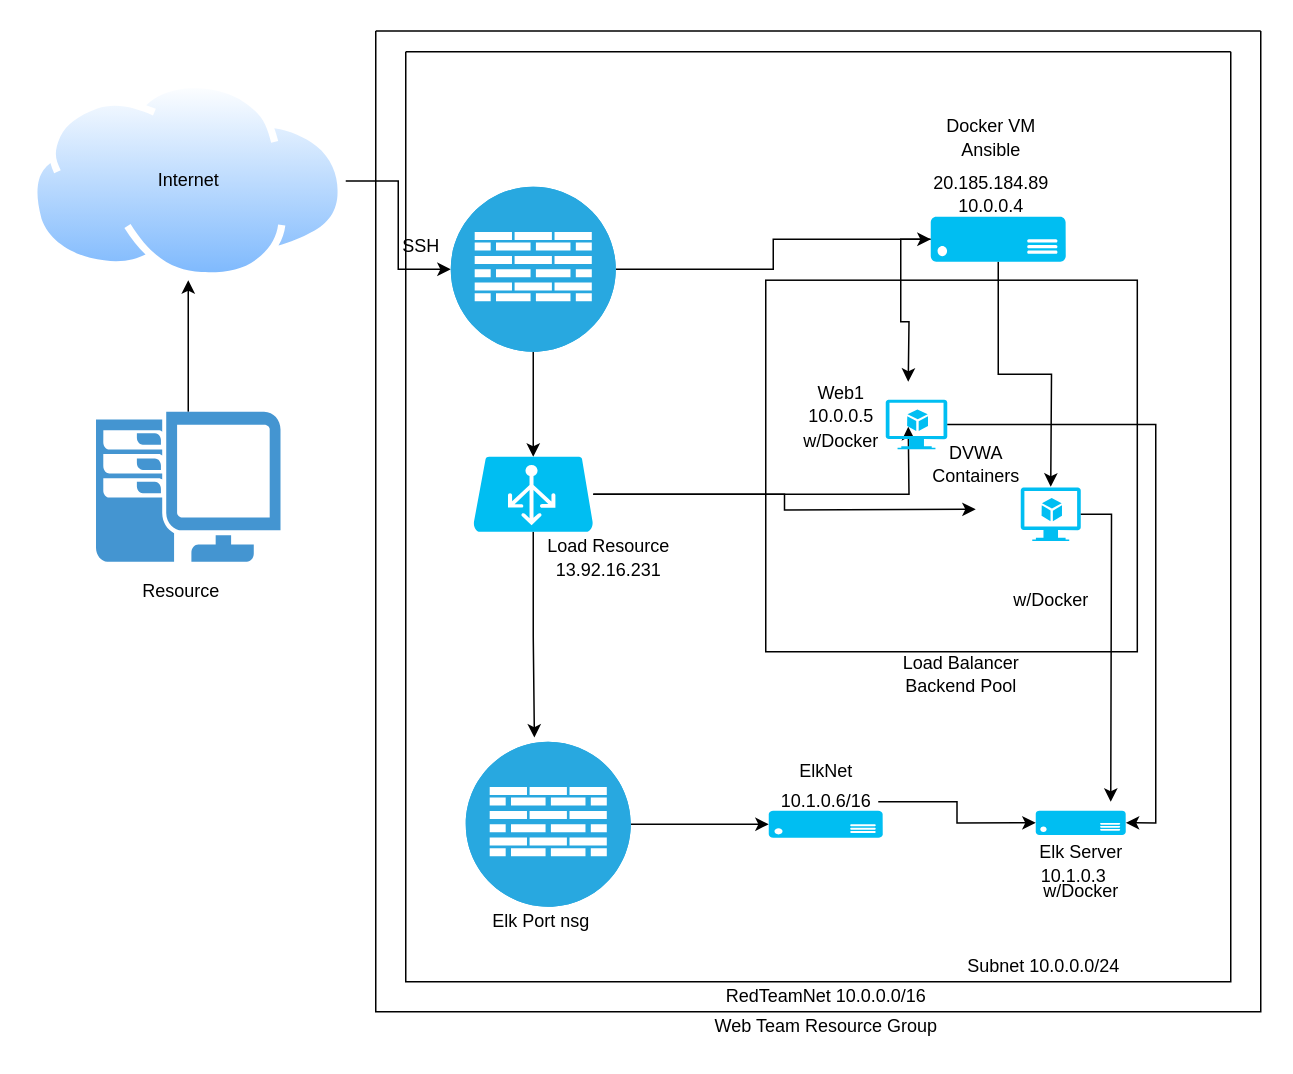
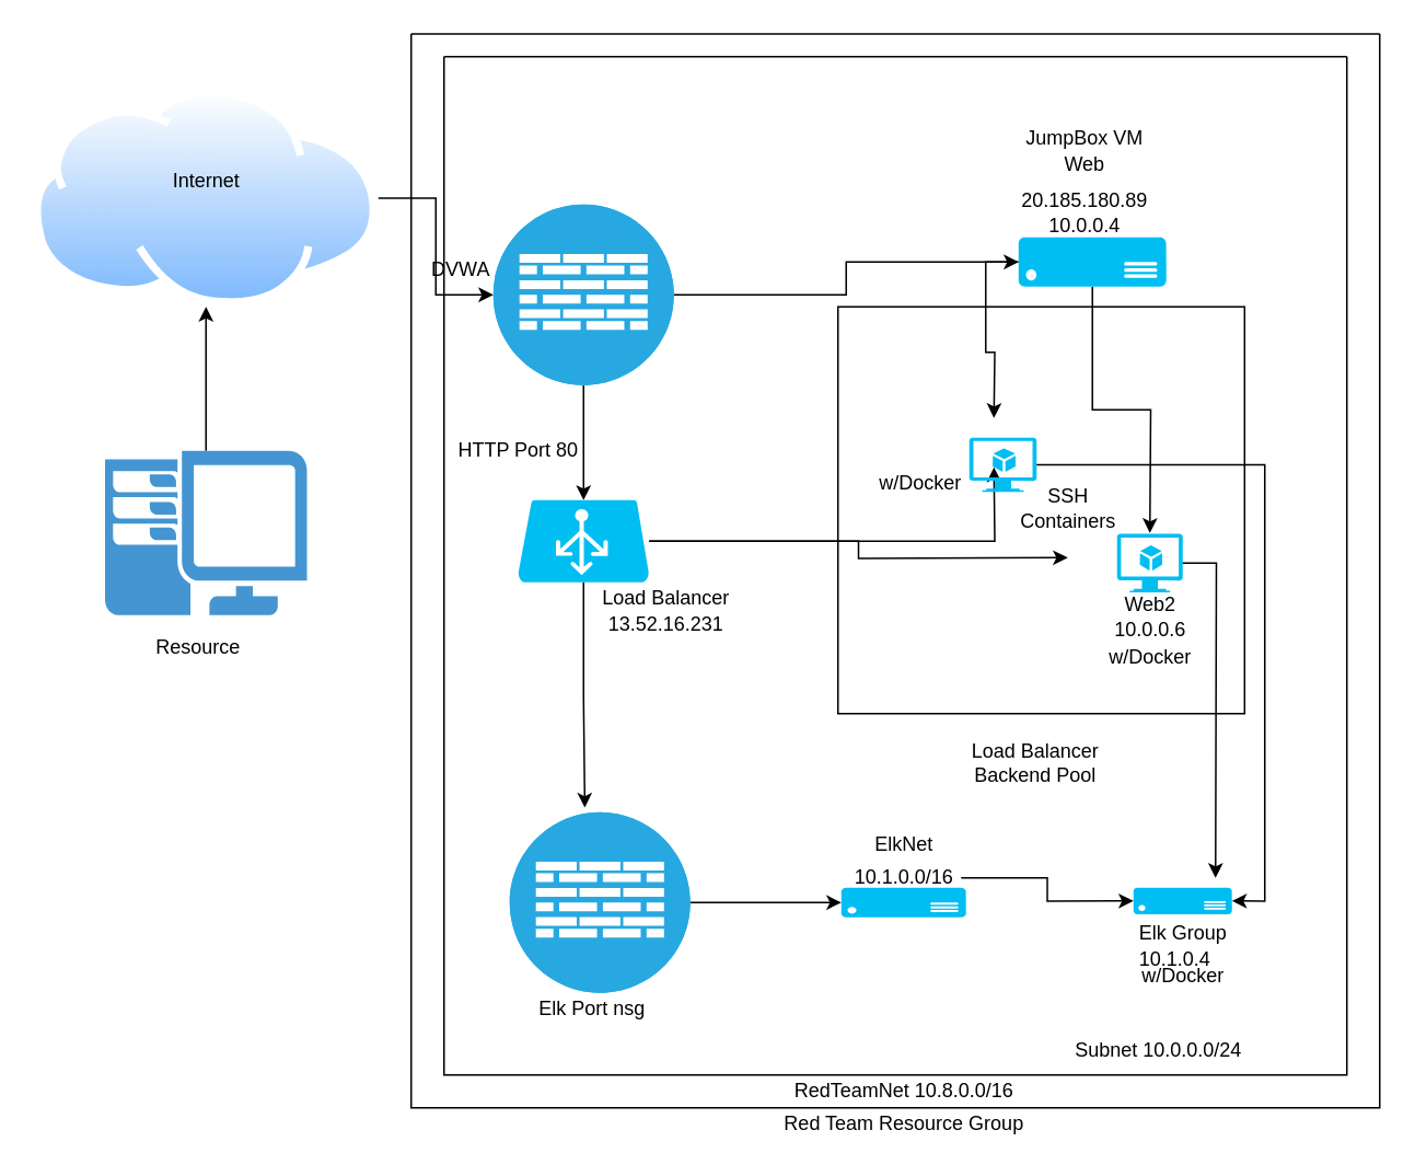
  <mxCell id="0" />
  <mxCell id="1" parent="0" />
  <mxCell id="2" value="" style="whiteSpace=wrap;html=1;aspect=fixed;" vertex="1" parent="1"><mxGeometry x="510" y="186.3" width="247.7" height="247.7" as="geometry" /></mxCell>
  <mxCell id="3" style="edgeStyle=orthogonalEdgeStyle;rounded=0;orthogonalLoop=1;jettySize=auto;html=1;" edge="1" parent="1" source="4" target="9"><mxGeometry relative="1" as="geometry" /></mxCell>
  <mxCell id="4" value="" style="aspect=fixed;perimeter=ellipsePerimeter;html=1;align=center;shadow=0;dashed=0;spacingTop=3;image;image=img/lib/active_directory/internet_cloud.svg;" vertex="1" parent="1"><mxGeometry x="20" y="54" width="210" height="132.3" as="geometry" /></mxCell>
  <mxCell id="5" value="" style="edgeStyle=orthogonalEdgeStyle;rounded=0;orthogonalLoop=1;jettySize=auto;html=1;" edge="1" parent="1" source="6" target="4"><mxGeometry relative="1" as="geometry" /></mxCell>
  <mxCell id="6" value="" style="pointerEvents=1;shadow=0;dashed=0;html=1;strokeColor=none;fillColor=#4495D1;labelPosition=center;verticalLabelPosition=bottom;verticalAlign=top;align=center;outlineConnect=0;shape=mxgraph.veeam.2d.workstation;" vertex="1" parent="1"><mxGeometry x="63.5" y="274" width="123" height="100" as="geometry" /></mxCell>
  <mxCell id="7" value="" style="edgeStyle=orthogonalEdgeStyle;rounded=0;orthogonalLoop=1;jettySize=auto;html=1;" edge="1" parent="1" source="9" target="15"><mxGeometry relative="1" as="geometry" /></mxCell>
  <mxCell id="8" value="" style="edgeStyle=orthogonalEdgeStyle;rounded=0;orthogonalLoop=1;jettySize=auto;html=1;" edge="1" parent="1" source="9" target="18"><mxGeometry relative="1" as="geometry" /></mxCell>
  <mxCell id="9" value="" style="fillColor=#28A8E0;verticalLabelPosition=bottom;html=1;strokeColor=#ffffff;verticalAlign=top;align=center;points=[[0.145,0.145,0],[0.5,0,0],[0.855,0.145,0],[1,0.5,0],[0.855,0.855,0],[0.5,1,0],[0.145,0.855,0],[0,0.5,0]];pointerEvents=1;shape=mxgraph.cisco_safe.compositeIcon;bgIcon=ellipse;resIcon=mxgraph.cisco_safe.capability.firewall;" vertex="1" parent="1"><mxGeometry x="300" y="124" width="110" height="110" as="geometry" /></mxCell>
  <mxCell id="10" style="edgeStyle=orthogonalEdgeStyle;rounded=0;orthogonalLoop=1;jettySize=auto;html=1;entryX=0;entryY=0.5;entryDx=0;entryDy=0;entryPerimeter=0;" edge="1" parent="1" source="11" target="31"><mxGeometry relative="1" as="geometry" /></mxCell>
  <mxCell id="11" value="" style="fillColor=#28A8E0;verticalLabelPosition=bottom;html=1;strokeColor=#ffffff;verticalAlign=top;align=center;points=[[0.145,0.145,0],[0.5,0,0],[0.855,0.145,0],[1,0.5,0],[0.855,0.855,0],[0.5,1,0],[0.145,0.855,0],[0,0.5,0]];pointerEvents=1;shape=mxgraph.cisco_safe.compositeIcon;bgIcon=ellipse;resIcon=mxgraph.cisco_safe.capability.firewall;" vertex="1" parent="1"><mxGeometry x="310" y="494" width="110" height="110" as="geometry" /></mxCell>
  <mxCell id="12" value="" style="edgeStyle=orthogonalEdgeStyle;rounded=0;orthogonalLoop=1;jettySize=auto;html=1;" edge="1" parent="1" source="15"><mxGeometry relative="1" as="geometry"><mxPoint x="605" y="284" as="targetPoint" /></mxGeometry></mxCell>
  <mxCell id="13" style="edgeStyle=orthogonalEdgeStyle;rounded=0;orthogonalLoop=1;jettySize=auto;html=1;entryX=0;entryY=0.5;entryDx=0;entryDy=0;entryPerimeter=0;" edge="1" parent="1" source="15"><mxGeometry relative="1" as="geometry"><mxPoint x="650" y="339" as="targetPoint" /></mxGeometry></mxCell>
  <mxCell id="14" style="edgeStyle=orthogonalEdgeStyle;rounded=0;orthogonalLoop=1;jettySize=auto;html=1;entryX=0.416;entryY=-0.025;entryDx=0;entryDy=0;entryPerimeter=0;" edge="1" parent="1" source="15" target="11"><mxGeometry relative="1" as="geometry" /></mxCell>
  <mxCell id="15" value="" style="verticalLabelPosition=bottom;html=1;verticalAlign=top;align=center;strokeColor=none;fillColor=#00BEF2;shape=mxgraph.azure.azure_load_balancer;" vertex="1" parent="1"><mxGeometry x="315" y="304" width="80" height="50" as="geometry" /></mxCell>
  <mxCell id="16" style="edgeStyle=orthogonalEdgeStyle;rounded=0;orthogonalLoop=1;jettySize=auto;html=1;entryX=0.5;entryY=0;entryDx=0;entryDy=0;entryPerimeter=0;" edge="1" parent="1" source="18"><mxGeometry relative="1" as="geometry"><mxPoint x="605" y="254" as="targetPoint" /></mxGeometry></mxCell>
  <mxCell id="17" style="edgeStyle=orthogonalEdgeStyle;rounded=0;orthogonalLoop=1;jettySize=auto;html=1;entryX=0.5;entryY=0;entryDx=0;entryDy=0;entryPerimeter=0;" edge="1" parent="1" source="18"><mxGeometry relative="1" as="geometry"><mxPoint x="700" y="324" as="targetPoint" /></mxGeometry></mxCell>
  <mxCell id="18" value="" style="verticalLabelPosition=bottom;html=1;verticalAlign=top;align=center;strokeColor=none;fillColor=#00BEF2;shape=mxgraph.azure.server;" vertex="1" parent="1"><mxGeometry x="620" y="144" width="90" height="30" as="geometry" /></mxCell>
- <mxCell id="19" value="Internet" style="text;html=1;resizable=0;autosize=1;align=center;verticalAlign=middle;points=[];fillColor=none;strokeColor=none;rounded=0;" vertex="1" parent="1"><mxGeometry x="100" y="110.15" width="50" height="20" as="geometry" /></mxCell>
+ <mxCell id="19" value="Internet" style="text;html=1;resizable=0;autosize=1;align=center;verticalAlign=middle;points=[];fillColor=none;strokeColor=none;rounded=0;" vertex="1" parent="1"><mxGeometry x="100" y="100.15" width="50" height="20" as="geometry" /></mxCell>
  <mxCell id="20" value="Resource" style="text;html=1;resizable=0;autosize=1;align=center;verticalAlign=middle;points=[];fillColor=none;strokeColor=none;rounded=0;" vertex="1" parent="1"><mxGeometry x="80" y="384" width="80" height="20" as="geometry" /></mxCell>
- <mxCell id="21" value="Docker VM" style="text;html=1;resizable=0;autosize=1;align=center;verticalAlign=middle;points=[];fillColor=none;strokeColor=none;rounded=0;" vertex="1" parent="1"><mxGeometry x="620" y="74" width="80" height="20" as="geometry" /></mxCell>
- <mxCell id="22" value="Ansible" style="text;html=1;resizable=0;autosize=1;align=center;verticalAlign=middle;points=[];fillColor=none;strokeColor=none;rounded=0;" vertex="1" parent="1"><mxGeometry x="635" y="90.15" width="50" height="20" as="geometry" /></mxCell>
- <mxCell id="23" value="&lt;div&gt;20.185.184.89&lt;/div&gt;&lt;div&gt;10.0.0.4&lt;br&gt;&lt;/div&gt;" style="text;html=1;resizable=0;autosize=1;align=center;verticalAlign=middle;points=[];fillColor=none;strokeColor=none;rounded=0;" vertex="1" parent="1"><mxGeometry x="615" y="114" width="90" height="30" as="geometry" /></mxCell>
- <mxCell id="25" value="&lt;div&gt;DVWA &lt;br&gt;&lt;/div&gt;&lt;div&gt;Containers&lt;br&gt;&lt;/div&gt;" style="text;html=1;resizable=0;autosize=1;align=center;verticalAlign=middle;points=[];fillColor=none;strokeColor=none;rounded=0;" vertex="1" parent="1"><mxGeometry x="615" y="294" width="70" height="30" as="geometry" /></mxCell>
- <mxCell id="26" value="&lt;div&gt;Load Balancer&lt;/div&gt;&lt;div&gt;Backend Pool&lt;br&gt;&lt;/div&gt;" style="text;html=1;resizable=0;autosize=1;align=center;verticalAlign=middle;points=[];fillColor=none;strokeColor=none;rounded=0;" vertex="1" parent="1"><mxGeometry x="595" y="434" width="90" height="30" as="geometry" /></mxCell>
+ <mxCell id="21" value="JumpBox VM" style="text;html=1;resizable=0;autosize=1;align=center;verticalAlign=middle;points=[];fillColor=none;strokeColor=none;rounded=0;" vertex="1" parent="1"><mxGeometry x="620" y="74" width="80" height="20" as="geometry" /></mxCell>
+ <mxCell id="22" value="Web" style="text;html=1;resizable=0;autosize=1;align=center;verticalAlign=middle;points=[];fillColor=none;strokeColor=none;rounded=0;" vertex="1" parent="1"><mxGeometry x="635" y="90.15" width="50" height="20" as="geometry" /></mxCell>
+ <mxCell id="23" value="&lt;div&gt;20.185.180.89&lt;/div&gt;&lt;div&gt;10.0.0.4&lt;br&gt;&lt;/div&gt;" style="text;html=1;resizable=0;autosize=1;align=center;verticalAlign=middle;points=[];fillColor=none;strokeColor=none;rounded=0;" vertex="1" parent="1"><mxGeometry x="615" y="114" width="90" height="30" as="geometry" /></mxCell>
+ <mxCell id="24" value="HTTP Port 80" style="text;html=1;resizable=0;autosize=1;align=center;verticalAlign=middle;points=[];fillColor=none;strokeColor=none;rounded=0;" vertex="1" parent="1"><mxGeometry x="270" y="264" width="90" height="20" as="geometry" /></mxCell>
+ <mxCell id="25" value="&lt;div&gt;SSH &lt;br&gt;&lt;/div&gt;&lt;div&gt;Containers&lt;br&gt;&lt;/div&gt;" style="text;html=1;resizable=0;autosize=1;align=center;verticalAlign=middle;points=[];fillColor=none;strokeColor=none;rounded=0;" vertex="1" parent="1"><mxGeometry x="615" y="294" width="70" height="30" as="geometry" /></mxCell>
+ <mxCell id="26" value="&lt;div&gt;Load Balancer&lt;/div&gt;&lt;div&gt;Backend Pool&lt;br&gt;&lt;/div&gt;" style="text;html=1;resizable=0;autosize=1;align=center;verticalAlign=middle;points=[];fillColor=none;strokeColor=none;rounded=0;" vertex="1" parent="1"><mxGeometry x="585" y="449" width="90" height="30" as="geometry" /></mxCell>
  <mxCell id="27" value="" style="swimlane;startSize=0;" vertex="1" parent="1"><mxGeometry x="250" y="20.15" width="590" height="653.85" as="geometry" /></mxCell>
- <mxCell id="28" value="RedTeamNet 10.0.0.0/16" style="text;html=1;resizable=0;autosize=1;align=center;verticalAlign=middle;points=[];fillColor=none;strokeColor=none;rounded=0;" vertex="1" parent="27"><mxGeometry x="230" y="633.85" width="140" height="20" as="geometry" /></mxCell>
+ <mxCell id="28" value="RedTeamNet 10.8.0.0/16" style="text;html=1;resizable=0;autosize=1;align=center;verticalAlign=middle;points=[];fillColor=none;strokeColor=none;rounded=0;" vertex="1" parent="27"><mxGeometry x="230" y="633.85" width="140" height="20" as="geometry" /></mxCell>
  <mxCell id="29" value="Elk Port nsg" style="text;html=1;resizable=0;autosize=1;align=center;verticalAlign=middle;points=[];fillColor=none;strokeColor=none;rounded=0;" vertex="1" parent="27"><mxGeometry x="65" y="583.85" width="90" height="20" as="geometry" /></mxCell>
- <mxCell id="30" value="SSH" style="text;html=1;resizable=0;autosize=1;align=center;verticalAlign=middle;points=[];fillColor=none;strokeColor=none;rounded=0;" vertex="1" parent="27"><mxGeometry x="10" y="133.85" width="40" height="20" as="geometry" /></mxCell>
+ <mxCell id="30" value="DVWA" style="text;html=1;resizable=0;autosize=1;align=center;verticalAlign=middle;points=[];fillColor=none;strokeColor=none;rounded=0;" vertex="1" parent="27"><mxGeometry x="10" y="133.85" width="40" height="20" as="geometry" /></mxCell>
  <mxCell id="31" value="" style="verticalLabelPosition=bottom;html=1;verticalAlign=top;align=center;strokeColor=none;fillColor=#00BEF2;shape=mxgraph.azure.server;" vertex="1" parent="27"><mxGeometry x="262" y="519.85" width="76" height="18" as="geometry" /></mxCell>
- <mxCell id="32" value="&lt;div&gt;Web1&lt;/div&gt;&lt;div&gt;10.0.0.5&lt;br&gt;&lt;/div&gt;" style="text;html=1;resizable=0;autosize=1;align=center;verticalAlign=middle;points=[];fillColor=none;strokeColor=none;rounded=0;" vertex="1" parent="27"><mxGeometry x="280" y="233.85" width="60" height="30" as="geometry" /></mxCell>
  <mxCell id="33" value="" style="verticalLabelPosition=bottom;html=1;verticalAlign=top;align=center;strokeColor=none;fillColor=#00BEF2;shape=mxgraph.azure.virtual_machine_feature;pointerEvents=1;" vertex="1" parent="27"><mxGeometry x="430" y="304.42" width="40" height="35.58" as="geometry" /></mxCell>
- <mxCell id="35" value="Elk Server" style="text;html=1;resizable=0;autosize=1;align=center;verticalAlign=middle;points=[];fillColor=none;strokeColor=none;rounded=0;" vertex="1" parent="27"><mxGeometry x="435" y="537.85" width="70" height="20" as="geometry" /></mxCell>
+ <mxCell id="34" value="&lt;div&gt;Web2&lt;/div&gt;&lt;div&gt;10.0.0.6&lt;br&gt;&lt;/div&gt;" style="text;html=1;resizable=0;autosize=1;align=center;verticalAlign=middle;points=[];fillColor=none;strokeColor=none;rounded=0;" vertex="1" parent="27"><mxGeometry x="420" y="340" width="60" height="30" as="geometry" /></mxCell>
+ <mxCell id="35" value="Elk Group" style="text;html=1;resizable=0;autosize=1;align=center;verticalAlign=middle;points=[];fillColor=none;strokeColor=none;rounded=0;" vertex="1" parent="27"><mxGeometry x="435" y="537.85" width="70" height="20" as="geometry" /></mxCell>
  <mxCell id="36" value="" style="verticalLabelPosition=bottom;html=1;verticalAlign=top;align=center;strokeColor=none;fillColor=#00BEF2;shape=mxgraph.azure.server;" vertex="1" parent="27"><mxGeometry x="440" y="519.85" width="60" height="16.15" as="geometry" /></mxCell>
- <mxCell id="37" value="10.1.0.3" style="text;html=1;resizable=0;autosize=1;align=center;verticalAlign=middle;points=[];fillColor=none;strokeColor=none;rounded=0;" vertex="1" parent="27"><mxGeometry x="435" y="553.85" width="60" height="20" as="geometry" /></mxCell>
+ <mxCell id="37" value="10.1.0.4" style="text;html=1;resizable=0;autosize=1;align=center;verticalAlign=middle;points=[];fillColor=none;strokeColor=none;rounded=0;" vertex="1" parent="27"><mxGeometry x="435" y="553.85" width="60" height="20" as="geometry" /></mxCell>
  <mxCell id="38" value="w/Docker" style="text;html=1;resizable=0;autosize=1;align=center;verticalAlign=middle;points=[];fillColor=none;strokeColor=none;rounded=0;" vertex="1" parent="27"><mxGeometry x="435" y="563.85" width="70" height="20" as="geometry" /></mxCell>
  <mxCell id="39" value="w/Docker" style="text;html=1;resizable=0;autosize=1;align=center;verticalAlign=middle;points=[];fillColor=none;strokeColor=none;rounded=0;" vertex="1" parent="27"><mxGeometry x="415" y="370" width="70" height="20" as="geometry" /></mxCell>
- <mxCell id="40" value="Load Resource" style="text;html=1;resizable=0;autosize=1;align=center;verticalAlign=middle;points=[];fillColor=none;strokeColor=none;rounded=0;" vertex="1" parent="27"><mxGeometry x="110" y="333.85" width="90" height="20" as="geometry" /></mxCell>
- <mxCell id="41" value="13.92.16.231" style="text;html=1;resizable=0;autosize=1;align=center;verticalAlign=middle;points=[];fillColor=none;strokeColor=none;rounded=0;" vertex="1" parent="27"><mxGeometry x="115" y="350" width="80" height="20" as="geometry" /></mxCell>
- <mxCell id="42" value="Web Team Resource Group" style="text;html=1;resizable=0;autosize=1;align=center;verticalAlign=middle;points=[];fillColor=none;strokeColor=none;rounded=0;" vertex="1" parent="1"><mxGeometry x="470" y="674" width="160" height="20" as="geometry" /></mxCell>
+ <mxCell id="40" value="Load Balancer" style="text;html=1;resizable=0;autosize=1;align=center;verticalAlign=middle;points=[];fillColor=none;strokeColor=none;rounded=0;" vertex="1" parent="27"><mxGeometry x="110" y="333.85" width="90" height="20" as="geometry" /></mxCell>
+ <mxCell id="41" value="13.52.16.231" style="text;html=1;resizable=0;autosize=1;align=center;verticalAlign=middle;points=[];fillColor=none;strokeColor=none;rounded=0;" vertex="1" parent="27"><mxGeometry x="115" y="350" width="80" height="20" as="geometry" /></mxCell>
+ <mxCell id="42" value="Red Team Resource Group" style="text;html=1;resizable=0;autosize=1;align=center;verticalAlign=middle;points=[];fillColor=none;strokeColor=none;rounded=0;" vertex="1" parent="1"><mxGeometry x="470" y="674" width="160" height="20" as="geometry" /></mxCell>
  <mxCell id="43" value="" style="swimlane;startSize=0;" vertex="1" parent="1"><mxGeometry x="270" y="34" width="550" height="620" as="geometry" /></mxCell>
  <mxCell id="44" value="" style="verticalLabelPosition=bottom;html=1;verticalAlign=top;align=center;strokeColor=none;fillColor=#00BEF2;shape=mxgraph.azure.virtual_machine_feature;pointerEvents=1;" vertex="1" parent="43"><mxGeometry x="320" y="232" width="41" height="33" as="geometry" /></mxCell>
- <mxCell id="45" value="Subnet 10.0.0.0/24" style="text;html=1;resizable=0;autosize=1;align=center;verticalAlign=middle;points=[];fillColor=none;strokeColor=none;rounded=0;" vertex="1" parent="1"><mxGeometry x="640" y="634" width="110" height="20" as="geometry" /></mxCell>
+ <mxCell id="45" value="Subnet 10.0.0.0/24" style="text;html=1;resizable=0;autosize=1;align=center;verticalAlign=middle;points=[];fillColor=none;strokeColor=none;rounded=0;" vertex="1" parent="1"><mxGeometry x="650" y="629" width="110" height="20" as="geometry" /></mxCell>
  <mxCell id="46" value="ElkNet" style="text;html=1;resizable=0;autosize=1;align=center;verticalAlign=middle;points=[];fillColor=none;strokeColor=none;rounded=0;" vertex="1" parent="1"><mxGeometry x="525" y="504" width="50" height="20" as="geometry" /></mxCell>
  <mxCell id="47" style="edgeStyle=orthogonalEdgeStyle;rounded=0;orthogonalLoop=1;jettySize=auto;html=1;entryX=0;entryY=0.5;entryDx=0;entryDy=0;entryPerimeter=0;" edge="1" parent="1" source="48" target="36"><mxGeometry relative="1" as="geometry" /></mxCell>
- <mxCell id="48" value="10.1.0.6/16" style="text;html=1;resizable=0;autosize=1;align=center;verticalAlign=middle;points=[];fillColor=none;strokeColor=none;rounded=0;" vertex="1" parent="1"><mxGeometry x="515" y="524" width="70" height="20" as="geometry" /></mxCell>
+ <mxCell id="48" value="10.1.0.0/16" style="text;html=1;resizable=0;autosize=1;align=center;verticalAlign=middle;points=[];fillColor=none;strokeColor=none;rounded=0;" vertex="1" parent="1"><mxGeometry x="515" y="524" width="70" height="20" as="geometry" /></mxCell>
  <mxCell id="49" value="w/Docker" style="text;html=1;resizable=0;autosize=1;align=center;verticalAlign=middle;points=[];fillColor=none;strokeColor=none;rounded=0;" vertex="1" parent="1"><mxGeometry x="525" y="284" width="70" height="20" as="geometry" /></mxCell>
  <mxCell id="50" style="edgeStyle=orthogonalEdgeStyle;rounded=0;orthogonalLoop=1;jettySize=auto;html=1;entryX=1;entryY=0.5;entryDx=0;entryDy=0;entryPerimeter=0;" edge="1" parent="1" source="44" target="36"><mxGeometry relative="1" as="geometry" /></mxCell>
  <mxCell id="51" style="edgeStyle=orthogonalEdgeStyle;rounded=0;orthogonalLoop=1;jettySize=auto;html=1;" edge="1" parent="1" source="33"><mxGeometry relative="1" as="geometry"><mxPoint x="740" y="534" as="targetPoint" /></mxGeometry></mxCell>
